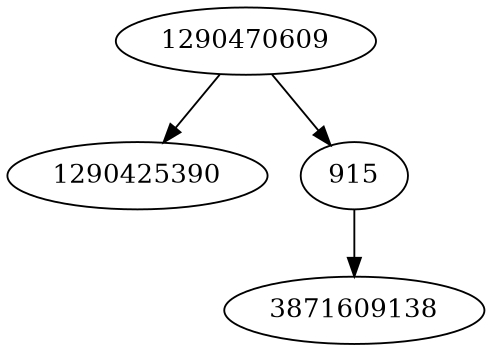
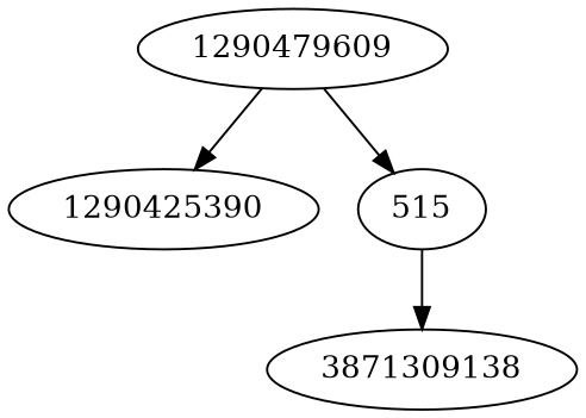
  strict digraph {
-   1290479609 [label=1290470609]
+   1290479609
    1290425390
-   515 [label=915]
-   3871309138 [label=3871609138]
+   515
+   3871309138
    1290479609 -> 1290425390
    1290479609 -> 515
    515 -> 3871309138
  }
